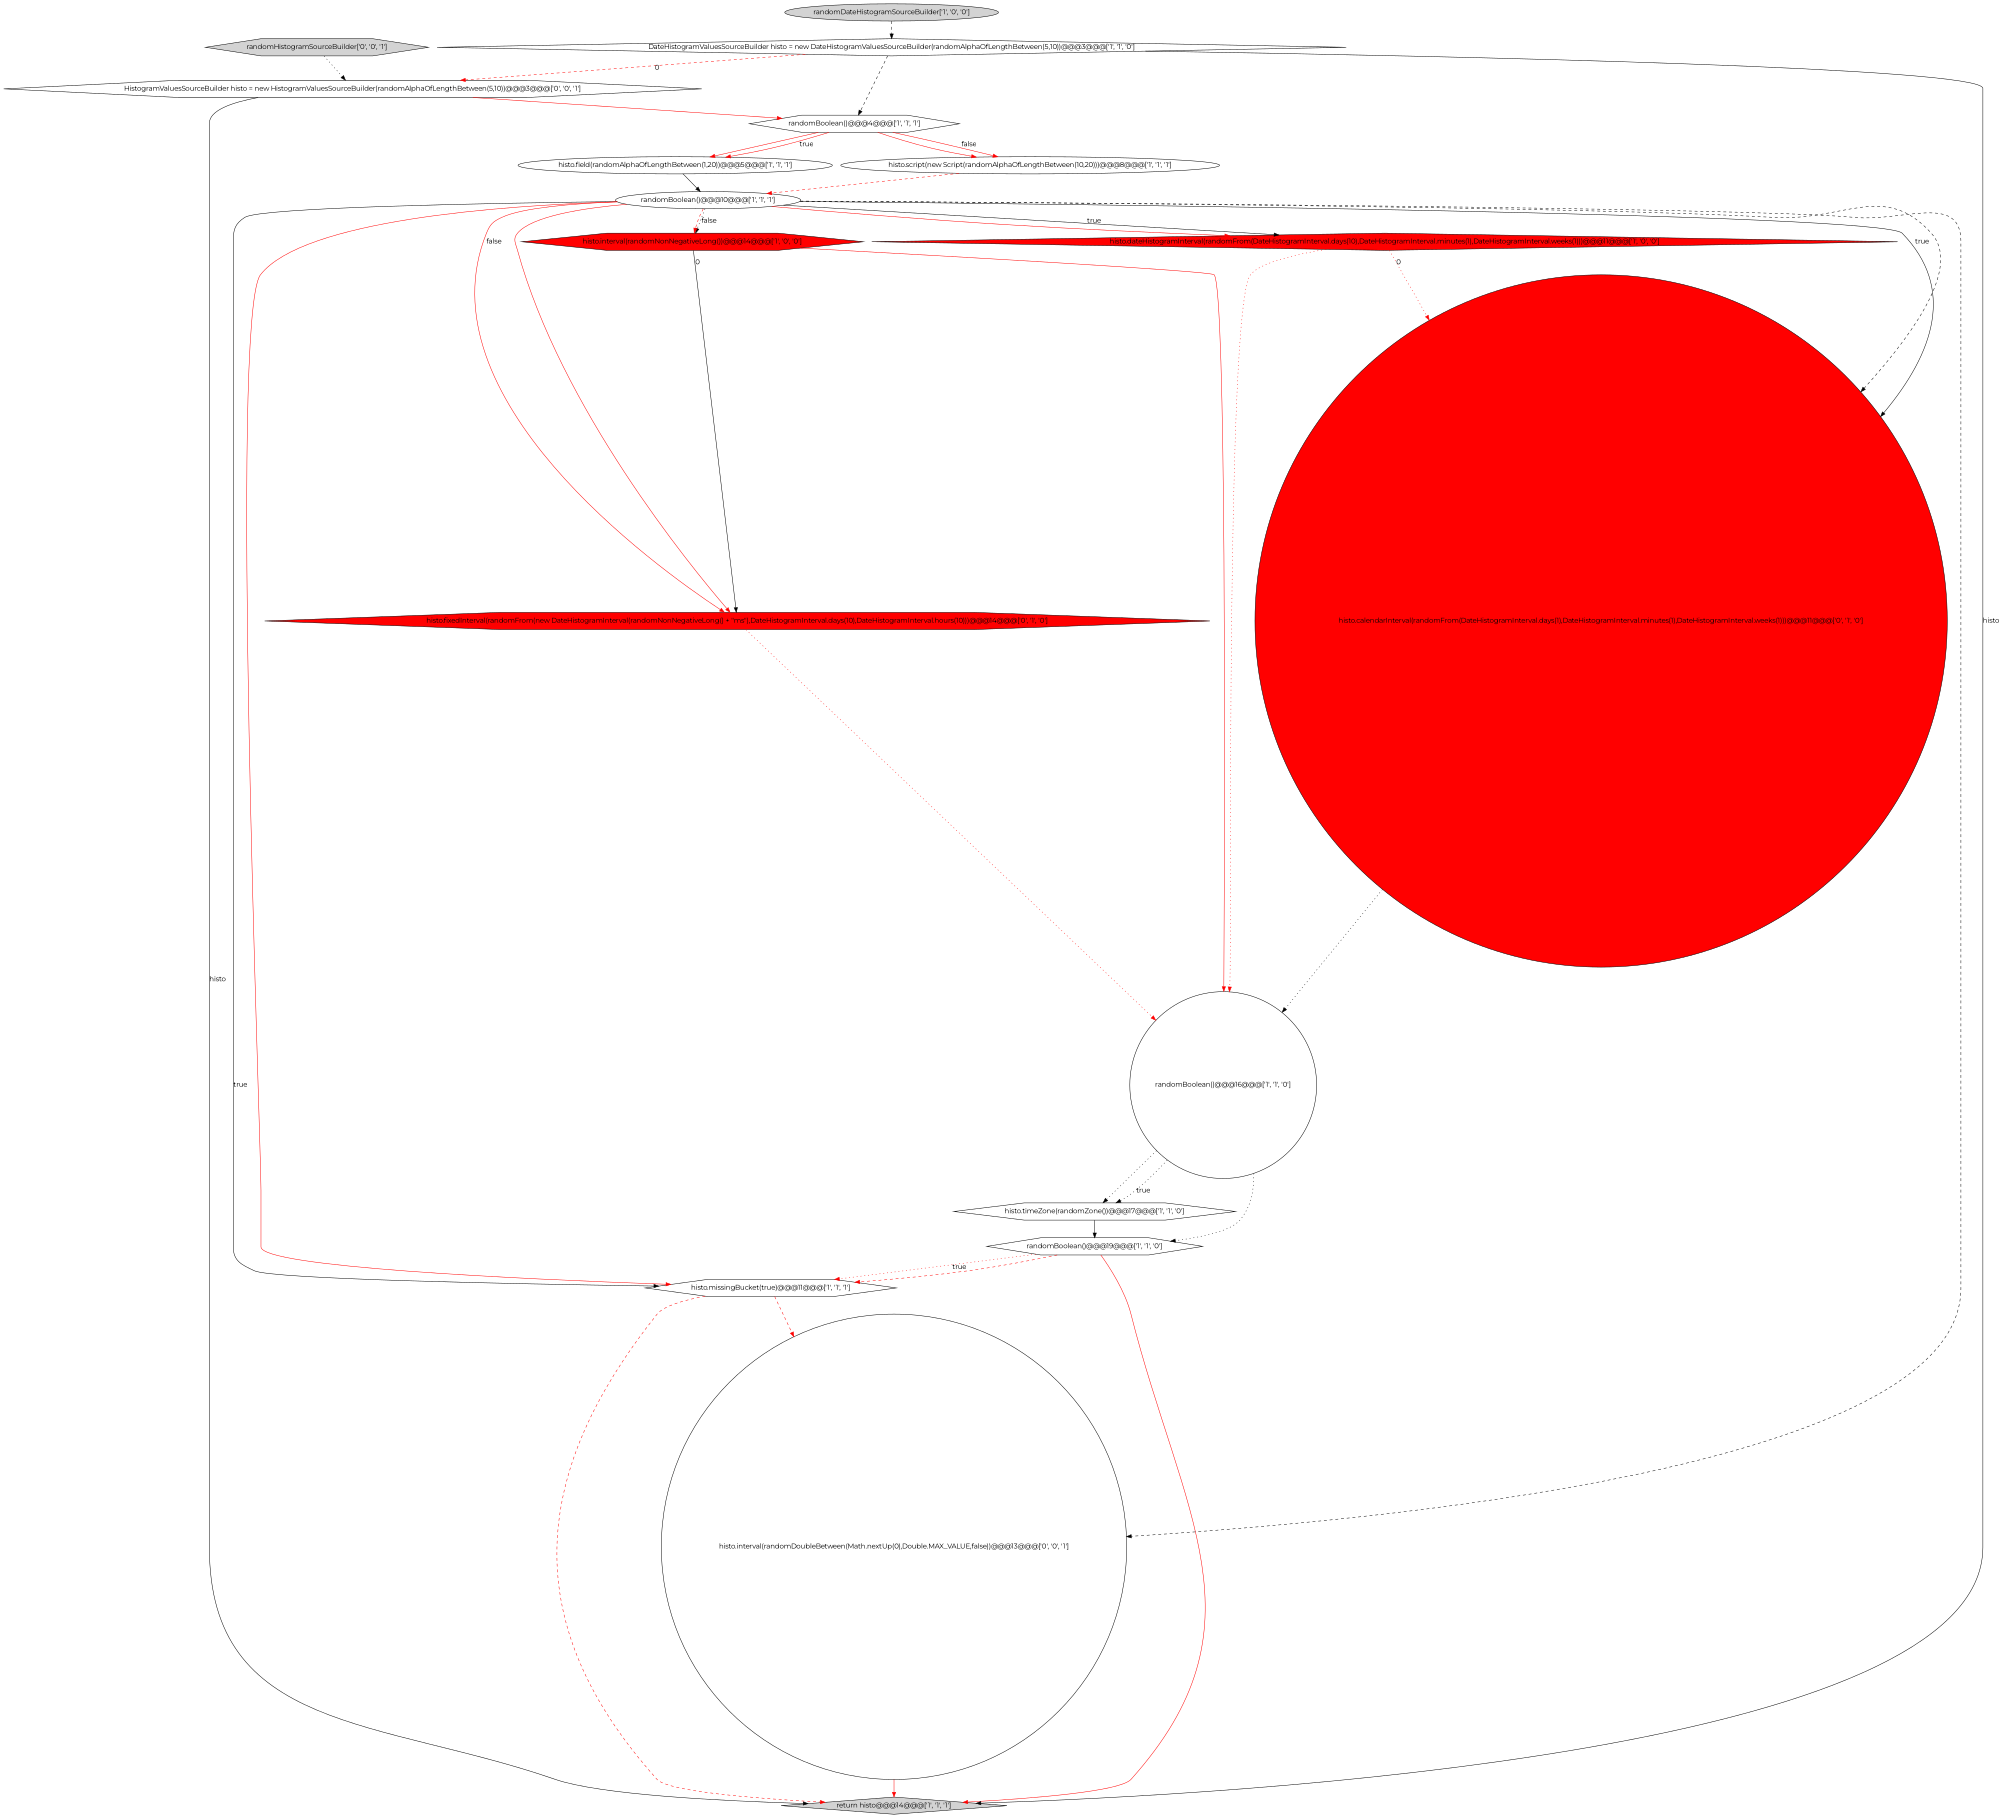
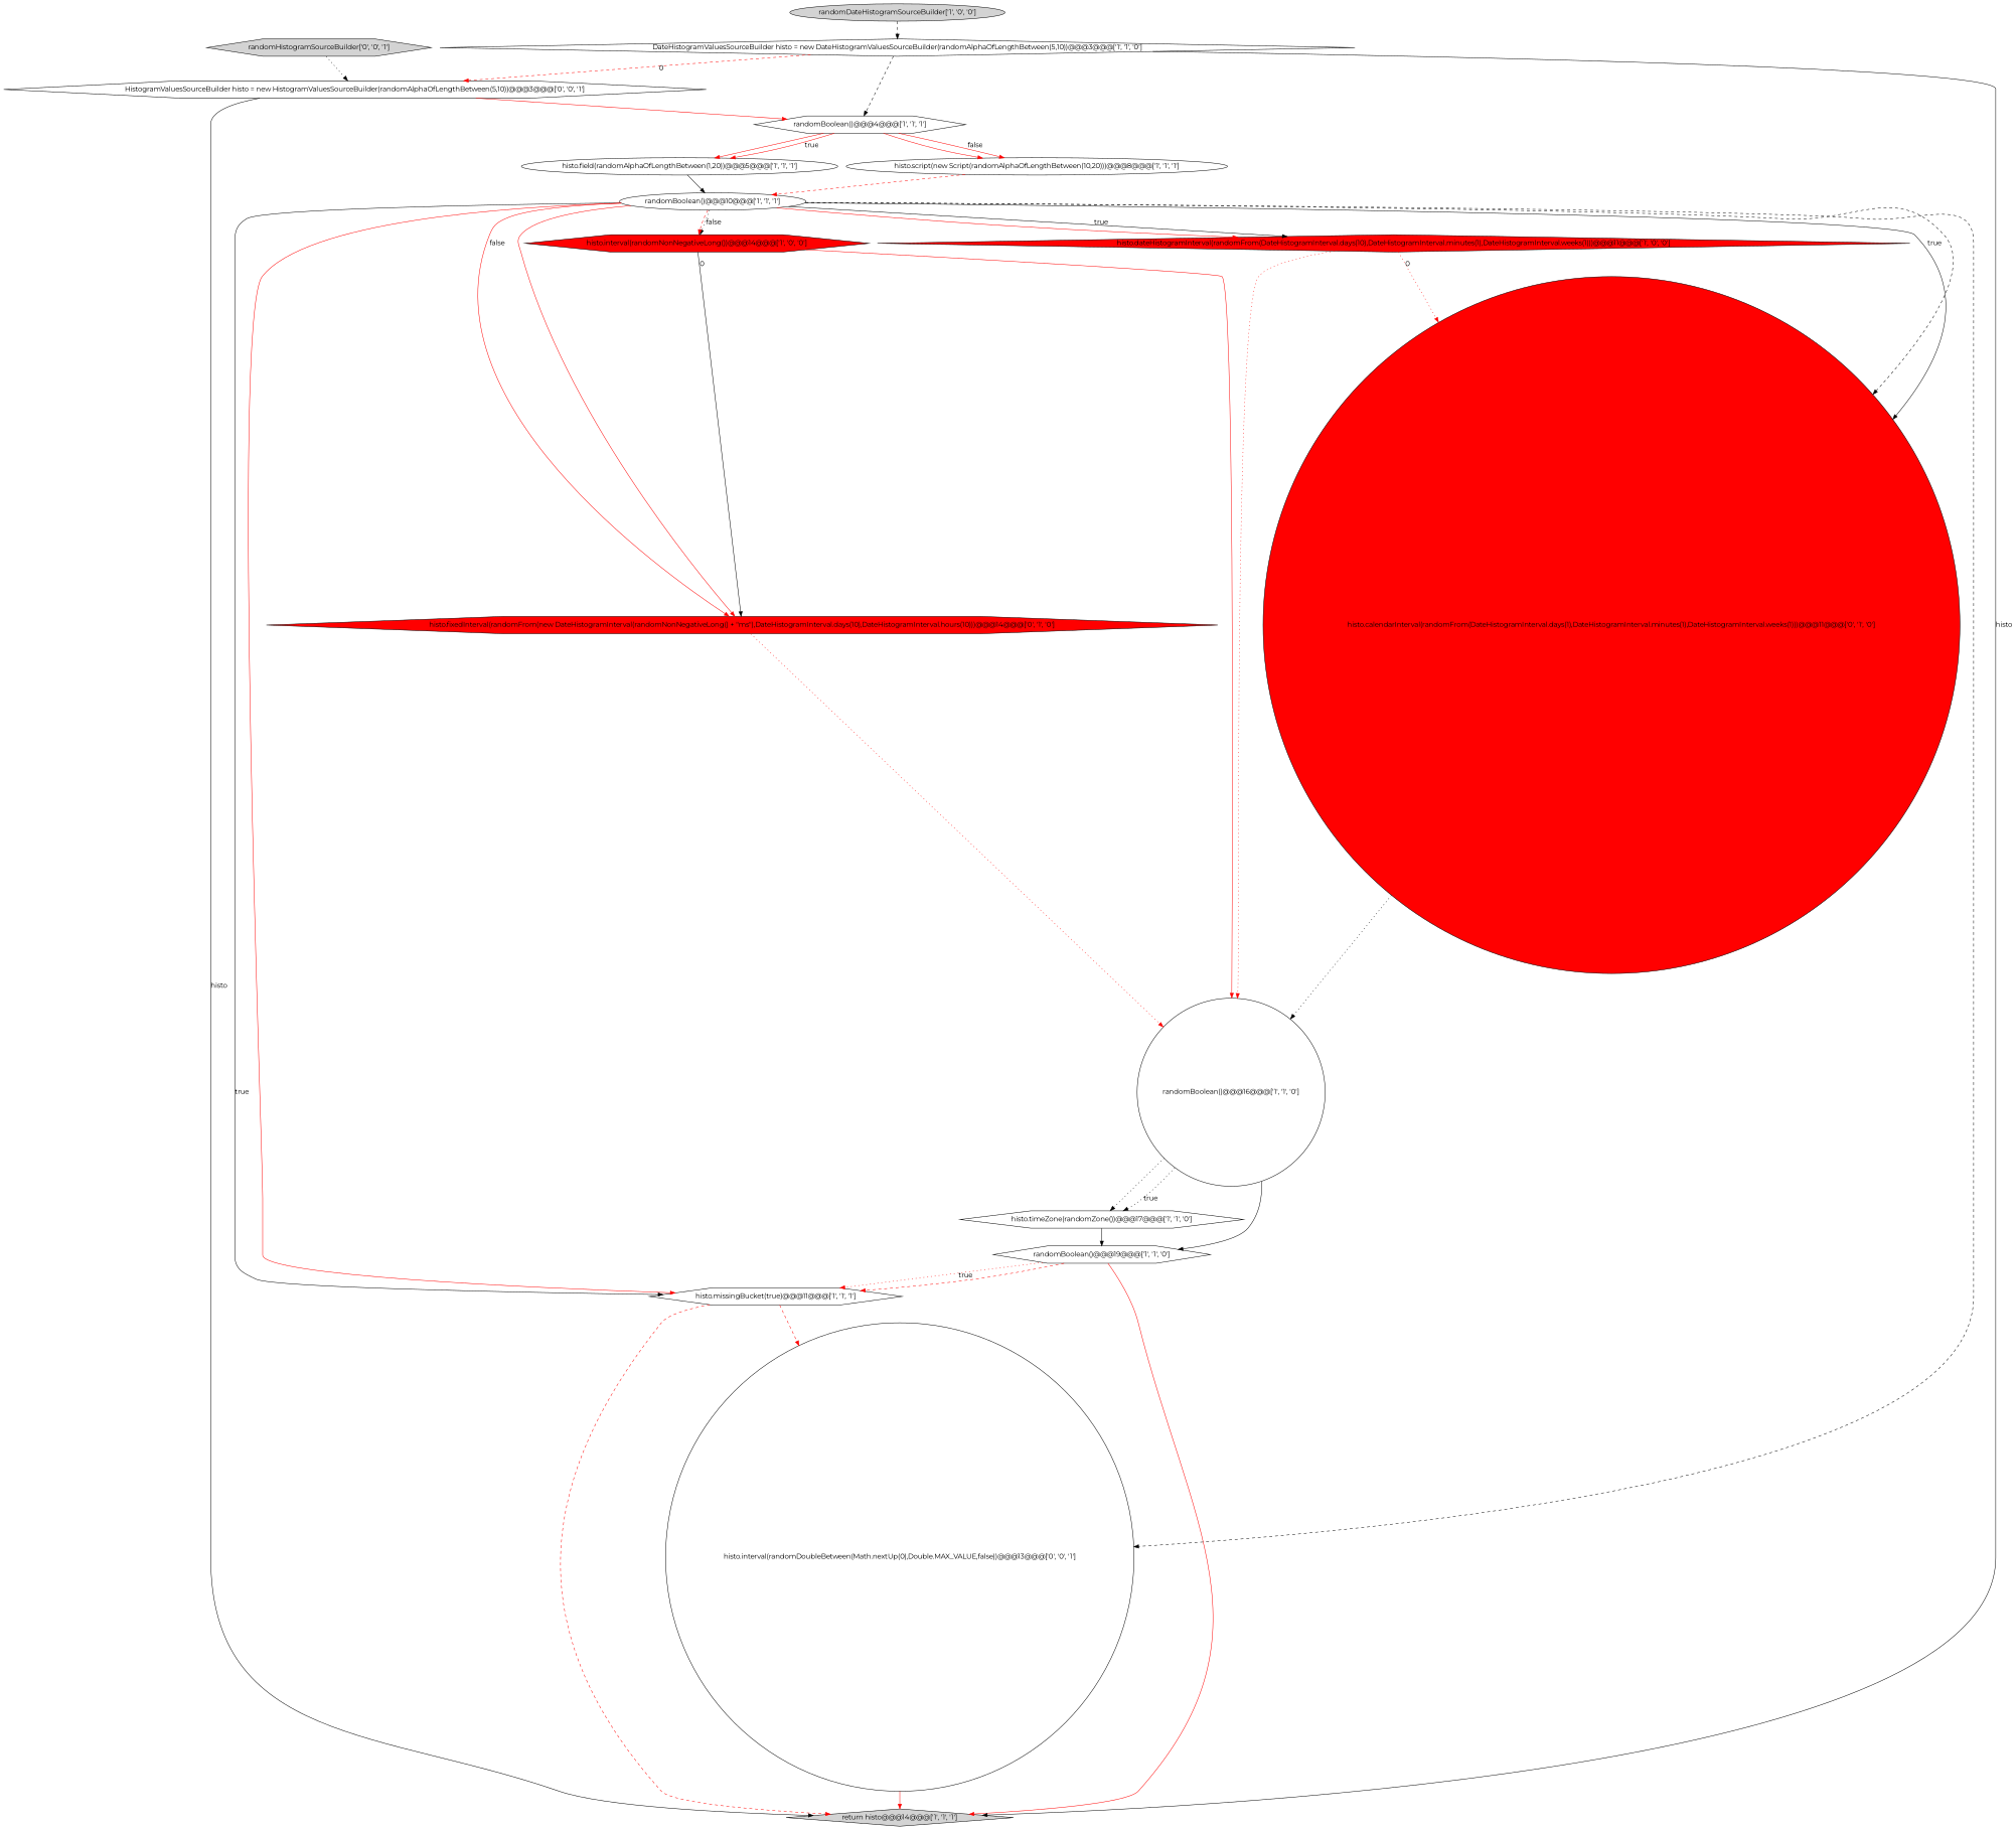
  digraph {
    fontname=Montserrat
    node [fillcolor=white fontname=Montserrat shape=hexagon style=filled]
    edge [color=red fontname=Montserrat style=solid]
    n1 [fillcolor=red label="histo.calendarInterval(randomFrom(DateHistogramInterval.days(1),DateHistogramInterval.minutes(1),DateHistogramInterval.weeks(1)))@@@11@@@['0', '1', '0']" shape=circle]
    n2 [label="randomBoolean()@@@16@@@['1', '1', '0']" shape=circle]
    n3 [label="histo.timeZone(randomZone())@@@17@@@['1', '1', '0']"]
    n4 [label="randomBoolean()@@@19@@@['1', '1', '0']"]
    n5 [label="histo.missingBucket(true)@@@11@@@['1', '1', '1']"]
    n6 [fillcolor=lightgray label="return histo@@@14@@@['1', '1', '1']" shape=diamond]
    n7 [label="histo.interval(randomDoubleBetween(Math.nextUp(0),Double.MAX_VALUE,false))@@@13@@@['0', '0', '1']" shape=circle]
    n8 [label="randomBoolean()@@@4@@@['1', '1', '1']"]
    n9 [label="histo.field(randomAlphaOfLengthBetween(1,20))@@@5@@@['1', '1', '1']" shape=ellipse]
    n10 [label="histo.script(new Script(randomAlphaOfLengthBetween(10,20)))@@@8@@@['1', '1', '1']" shape=ellipse]
    n11 [label="randomBoolean()@@@10@@@['1', '1', '1']" shape=ellipse]
    n12 [fillcolor=red label="histo.interval(randomNonNegativeLong())@@@14@@@['1', '0', '0']"]
    n13 [fillcolor=red label="histo.fixedInterval(randomFrom(new DateHistogramInterval(randomNonNegativeLong() + \"ms\"),DateHistogramInterval.days(10),DateHistogramInterval.hours(10)))@@@14@@@['0', '1', '0']"]
    n14 [fillcolor=red label="histo.dateHistogramInterval(randomFrom(DateHistogramInterval.days(10),DateHistogramInterval.minutes(1),DateHistogramInterval.weeks(1)))@@@11@@@['1', '0', '0']" shape=diamond]
    n15 [label="DateHistogramValuesSourceBuilder histo = new DateHistogramValuesSourceBuilder(randomAlphaOfLengthBetween(5,10))@@@3@@@['1', '1', '0']" shape=diamond]
    n16 [label="HistogramValuesSourceBuilder histo = new HistogramValuesSourceBuilder(randomAlphaOfLengthBetween(5,10))@@@3@@@['0', '0', '1']"]
    n17 [fillcolor=lightgray label="randomHistogramSourceBuilder['0', '0', '1']"]
    n18 [fillcolor=lightgray label="randomDateHistogramSourceBuilder['1', '0', '0']" shape=ellipse]
    n1 -> n2 [color=black style=dotted]
    n2 -> n3 [color=black label=true style=dotted]
    n2 -> n3 [color=black style=dotted]
-   n2 -> n4 [color=black style=dotted]
+   n2 -> n4 [color=black]
    n3 -> n4 [color=black]
    n4 -> n5 [label=true style=dotted]
    n4 -> n5 [style=dashed]
    n4 -> n6
    n5 -> n6 [style=dashed]
    n5 -> n7 [style=dashed]
    n7 -> n6
    n8 -> n9
    n8 -> n9 [label=true]
    n8 -> n10 [label=false]
    n8 -> n10
    n9 -> n11 [color=black]
    n10 -> n11 [style=dashed]
    n11 -> n1 [color=black label=true]
    n11 -> n1 [color=black style=dashed]
    n11 -> n5 [color=black label=true]
    n11 -> n5
    n11 -> n7 [color=black style=dashed]
    n11 -> n12 [color=black label=false style=dotted]
    n11 -> n12 [style=dashed]
    n11 -> n13 [label=false]
    n11 -> n13
    n11 -> n14 [color=black label=true]
    n11 -> n14
    n12 -> n2
    n12 -> n13 [color=black label=0]
    n13 -> n2 [style=dotted]
    n14 -> n1 [label=0 style=dotted]
    n14 -> n2 [style=dotted]
    n15 -> n6 [color=black label=histo]
    n15 -> n8 [color=black style=dashed]
    n15 -> n16 [label=0 style=dashed]
    n16 -> n6 [color=black label=histo]
    n16 -> n8
    n17 -> n16 [color=black style=dotted]
    n18 -> n15 [color=black style=dashed]
  }
